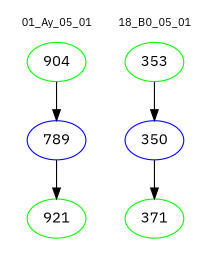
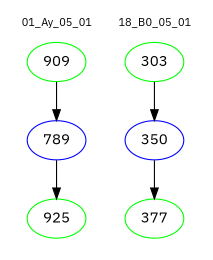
  digraph {
    fontname="IBM Plex Sans"
    node [color=green fontname="IBM Plex Sans"]
    edge [color=black fontname="IBM Plex Sans"]
-   n1 [label=904]
+   n1 [label=909]
    n2 [color=blue label=789]
-   n3 [label=921]
-   n4 [label=353]
+   n3 [label=925]
+   n4 [label=303]
    n5 [color=blue label=350]
-   n6 [label=371]
+   n6 [label=377]
    subgraph cluster_1 {
      color=white
      fontsize=10
      label="01_Ay_05_01"
      n1
      n2
      n3
    }
    subgraph cluster_2 {
      color=white
      fontsize=10
      label="18_B0_05_01"
      n4
      n5
      n6
    }
    n1 -> n2
    n2 -> n3
    n4 -> n5
    n5 -> n6
  }
